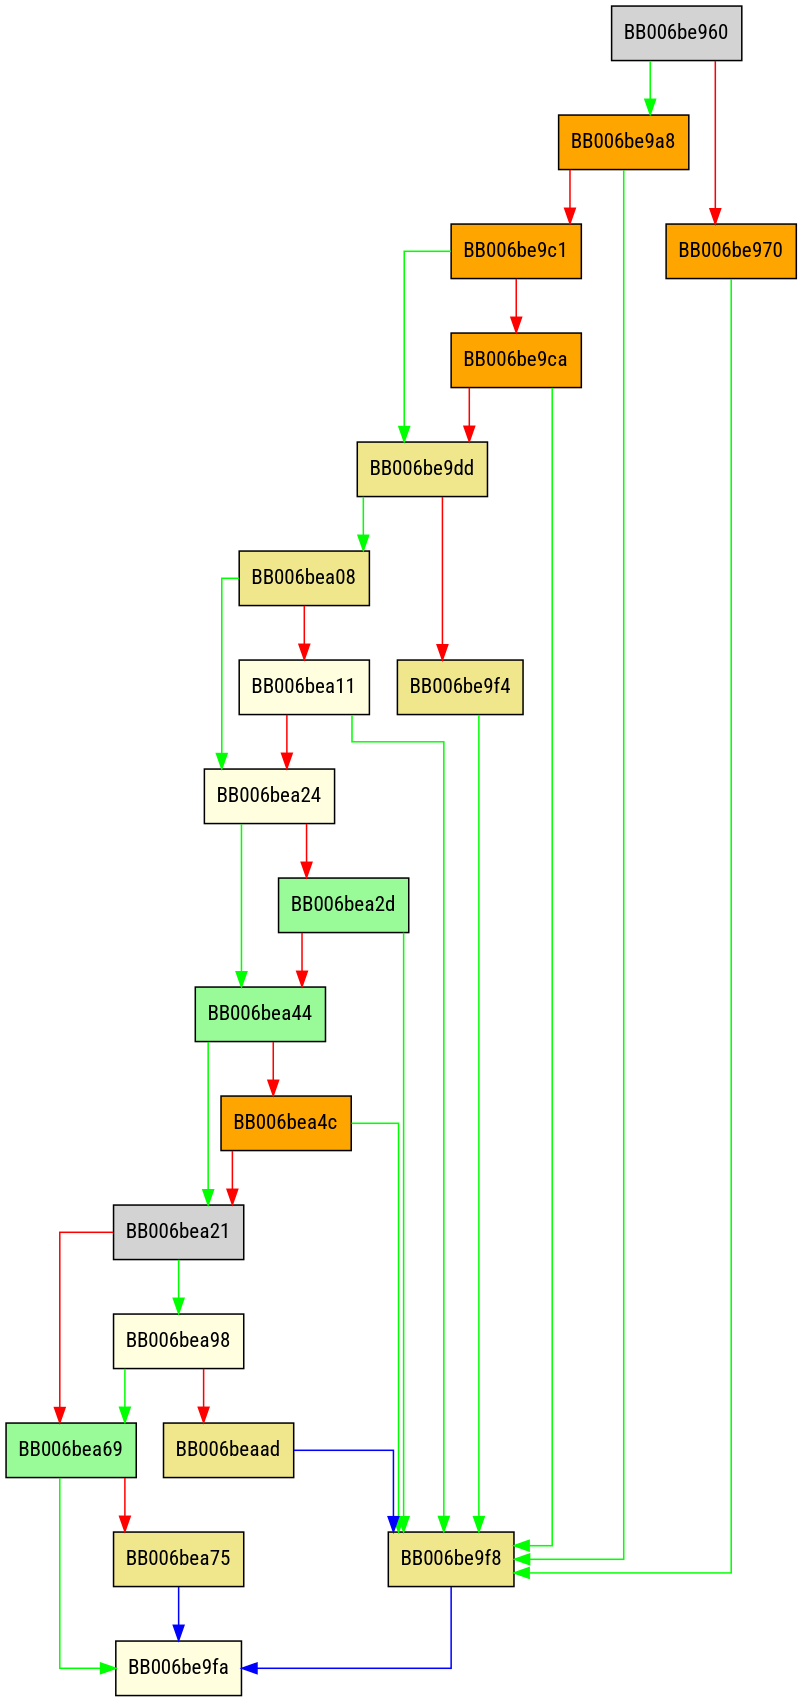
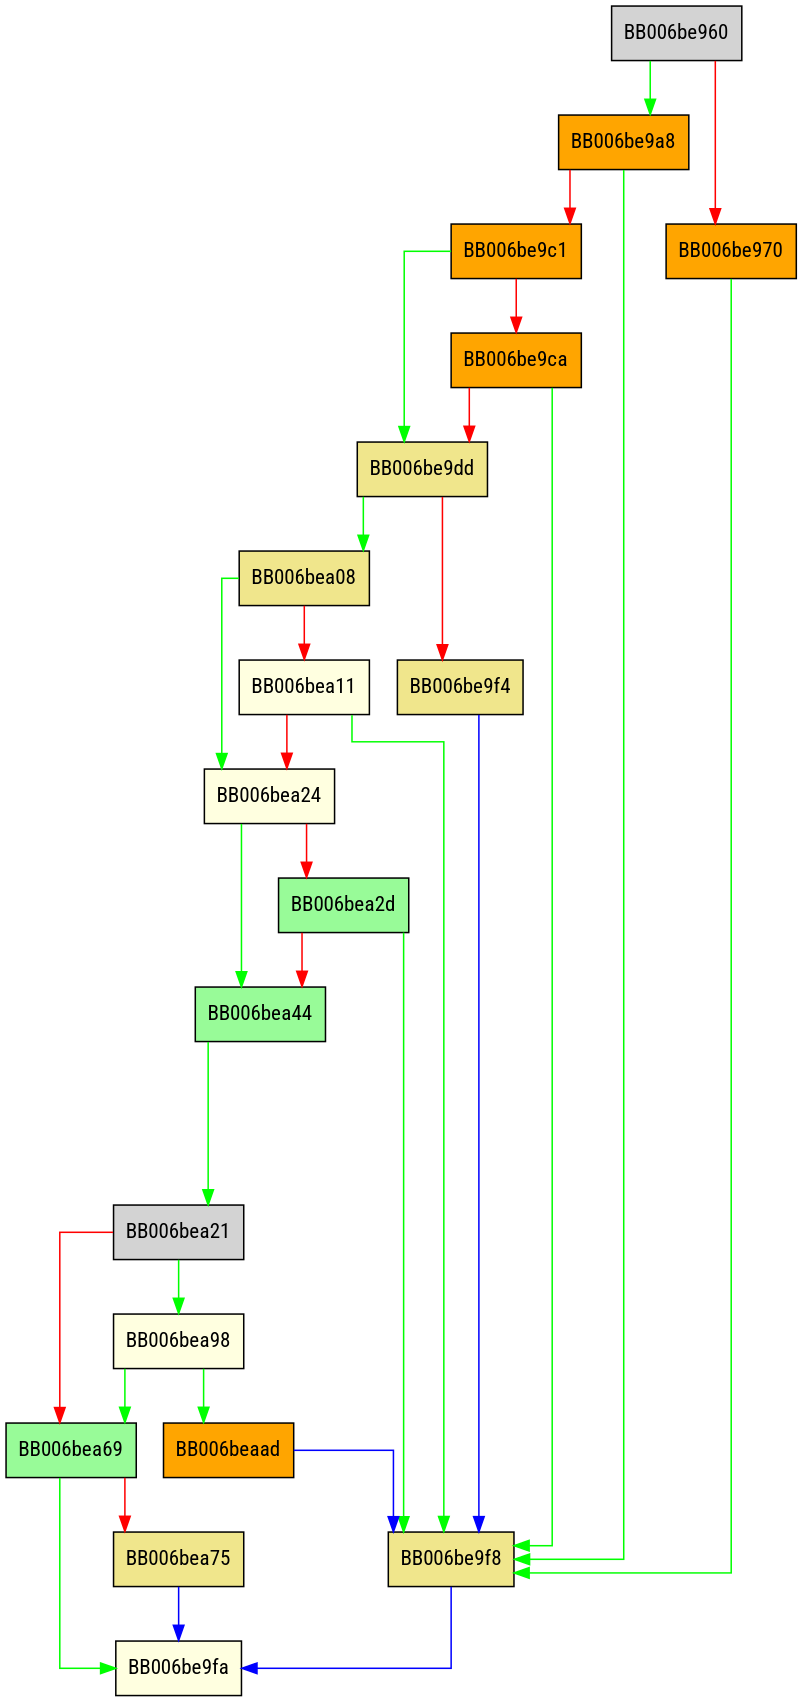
  digraph {
    fontname="Roboto Condensed"
    splines=ortho
    node [fillcolor=khaki fontname="Roboto Condensed" shape=box style=filled]
    edge [color=green fontname="Roboto Condensed"]
    BB006be960 [fillcolor=lightgrey]
    BB006be9a8 [fillcolor=orange]
    BB006be970 [fillcolor=orange]
    BB006be9f8
    BB006be9c1 [fillcolor=orange]
    BB006be9fa [fillcolor=lightyellow]
    BB006be9dd
    BB006be9ca [fillcolor=orange]
    BB006bea08
    BB006be9f4
    BB006bea24 [fillcolor=lightyellow]
    BB006bea11 [fillcolor=lightyellow]
    BB006bea44 [fillcolor=palegreen]
    BB006bea2d [fillcolor=palegreen]
    n15 [fillcolor=lightgrey label=BB006bea21]
-   BB006bea4c [fillcolor=orange]
    BB006bea98 [fillcolor=lightyellow]
    BB006bea69 [fillcolor=palegreen]
-   BB006beaad
+   BB006beaad [fillcolor=orange]
    BB006bea75
    BB006be960 -> BB006be9a8
    BB006be960 -> BB006be970 [color=red]
    BB006be9a8 -> BB006be9f8
    BB006be9a8 -> BB006be9c1 [color=red]
    BB006be970 -> BB006be9f8
    BB006be9f8 -> BB006be9fa [color=blue]
    BB006be9c1 -> BB006be9dd
    BB006be9c1 -> BB006be9ca [color=red]
    BB006be9dd -> BB006bea08
    BB006be9dd -> BB006be9f4 [color=red]
    BB006be9ca -> BB006be9f8
    BB006be9ca -> BB006be9dd [color=red]
    BB006bea08 -> BB006bea24
    BB006bea08 -> BB006bea11 [color=red]
-   BB006be9f4 -> BB006be9f8
+   BB006be9f4 -> BB006be9f8 [color=blue]
    BB006bea24 -> BB006bea44
    BB006bea24 -> BB006bea2d [color=red]
    BB006bea11 -> BB006be9f8
    BB006bea11 -> BB006bea24 [color=red]
    BB006bea44 -> n15
-   BB006bea44 -> BB006bea4c [color=red]
    BB006bea2d -> BB006be9f8
    BB006bea2d -> BB006bea44 [color=red]
    n15 -> BB006bea98
    n15 -> BB006bea69 [color=red]
-   BB006bea4c -> BB006be9f8
-   BB006bea4c -> n15 [color=red]
    BB006bea98 -> BB006bea69
-   BB006bea98 -> BB006beaad [color=red]
+   BB006bea98 -> BB006beaad
    BB006bea69 -> BB006be9fa
    BB006bea69 -> BB006bea75 [color=red]
    BB006beaad -> BB006be9f8 [color=blue]
    BB006bea75 -> BB006be9fa [color=blue]
  }
